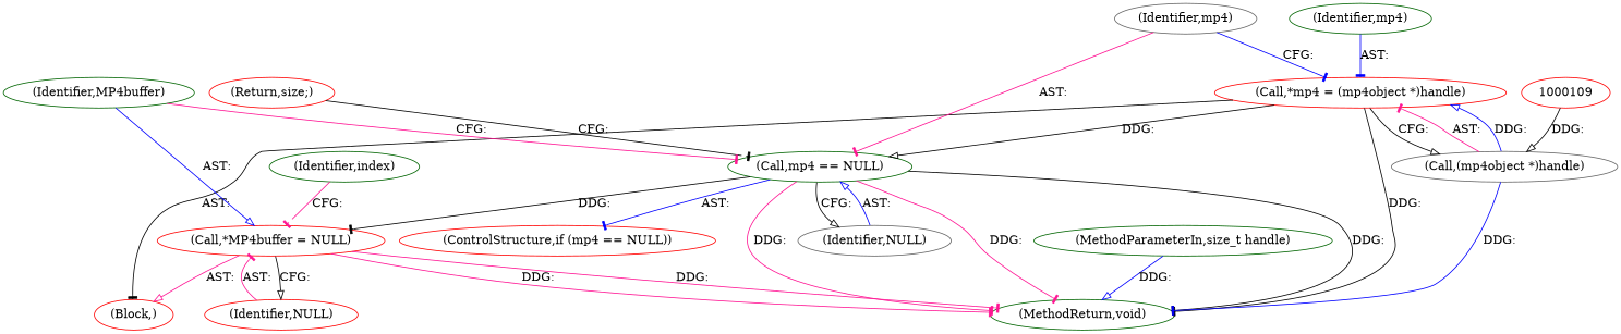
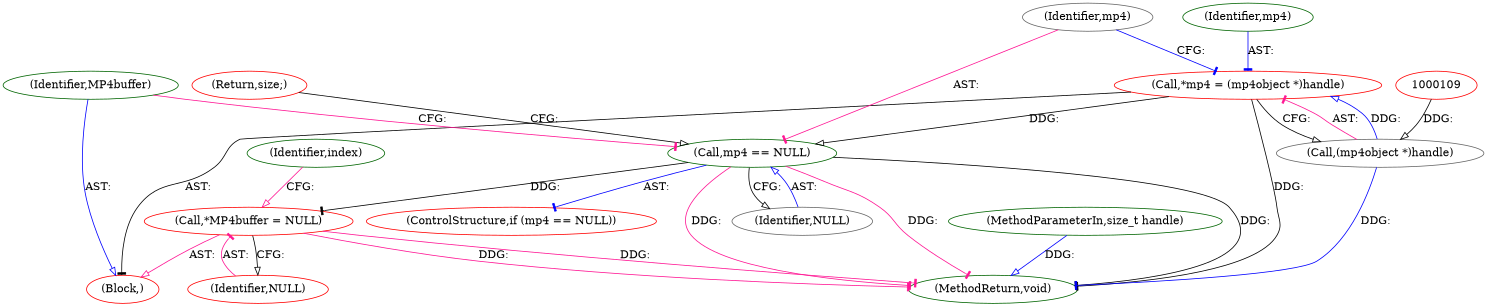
  digraph {
    node [color=red]
    edge [arrowhead=tee color=black]
    n1 [color=darkgreen label="(Call,mp4 == NULL)"]
    n2 [label="(Call,*MP4buffer = NULL)"]
    n3 [color=darkgreen label="(MethodReturn,void)"]
    n4 [color=gray40 label="(Identifier,NULL)"]
    n5 [label="(ControlStructure,if (mp4 == NULL))"]
    n6 [label="(Block,)"]
    n7 [label="(Identifier,NULL)"]
    n8 [label="(Call,*mp4 = (mp4object *)handle)"]
    n9 [color=gray40 label="(Call,(mp4object *)handle)"]
    n10 [color=darkgreen label="(MethodParameterIn,size_t handle)"]
    n11 [color=gray40 label="(Identifier,mp4)"]
    n12 [label="(Return,size;)"]
    n13 [color=darkgreen label="(Identifier,mp4)"]
    n14 [color=darkgreen label="(Identifier,MP4buffer)"]
    n15 [color=darkgreen label="(Identifier,index)"]
    1000109
    n1 -> n2 [label="DDG: "]
    n1 -> n3 [label="DDG: "]
    n1 -> n3 [color=deeppink label="DDG: "]
    n1 -> n3 [color=deeppink label="DDG: "]
    n1 -> n4 [arrowhead=onormal label="CFG: "]
    n1 -> n5 [color=blue label="AST: "]
    n2 -> n3 [color=deeppink label="DDG: "]
    n2 -> n3 [color=deeppink label="DDG: "]
    n2 -> n6 [arrowhead=onormal color=deeppink label="AST: "]
    n2 -> n7 [arrowhead=onormal label="CFG: "]
    n4 -> n1 [arrowhead=onormal color=blue label="AST: "]
    n7 -> n2 [color=deeppink label="AST: "]
    n8 -> n1 [arrowhead=onormal label="DDG: "]
    n8 -> n3 [label="DDG: "]
    n8 -> n6 [label="AST: "]
    n8 -> n9 [arrowhead=onormal label="CFG: "]
    n9 -> n3 [color=blue label="DDG: "]
    n9 -> n8 [color=deeppink label="AST: "]
    n9 -> n8 [arrowhead=onormal color=blue label="DDG: "]
    n10 -> n3 [arrowhead=onormal color=blue label="DDG: "]
    n11 -> n1 [color=deeppink label="AST: "]
    n11 -> n8 [color=blue label="CFG: "]
-   n12 -> n1 [label="CFG: "]
+   n12 -> n1 [arrowhead=onormal label="CFG: "]
    n13 -> n8 [color=blue label="AST: "]
    n14 -> n1 [color=deeppink label="CFG: "]
-   n14 -> n2 [arrowhead=onormal color=blue label="AST: "]
-   n15 -> n2 [color=deeppink label="CFG: "]
+   n14 -> n6 [arrowhead=onormal color=blue label="AST: "]
+   n15 -> n2 [arrowhead=onormal color=deeppink label="CFG: "]
    1000109 -> n9 [arrowhead=onormal label="DDG: "]
  }
